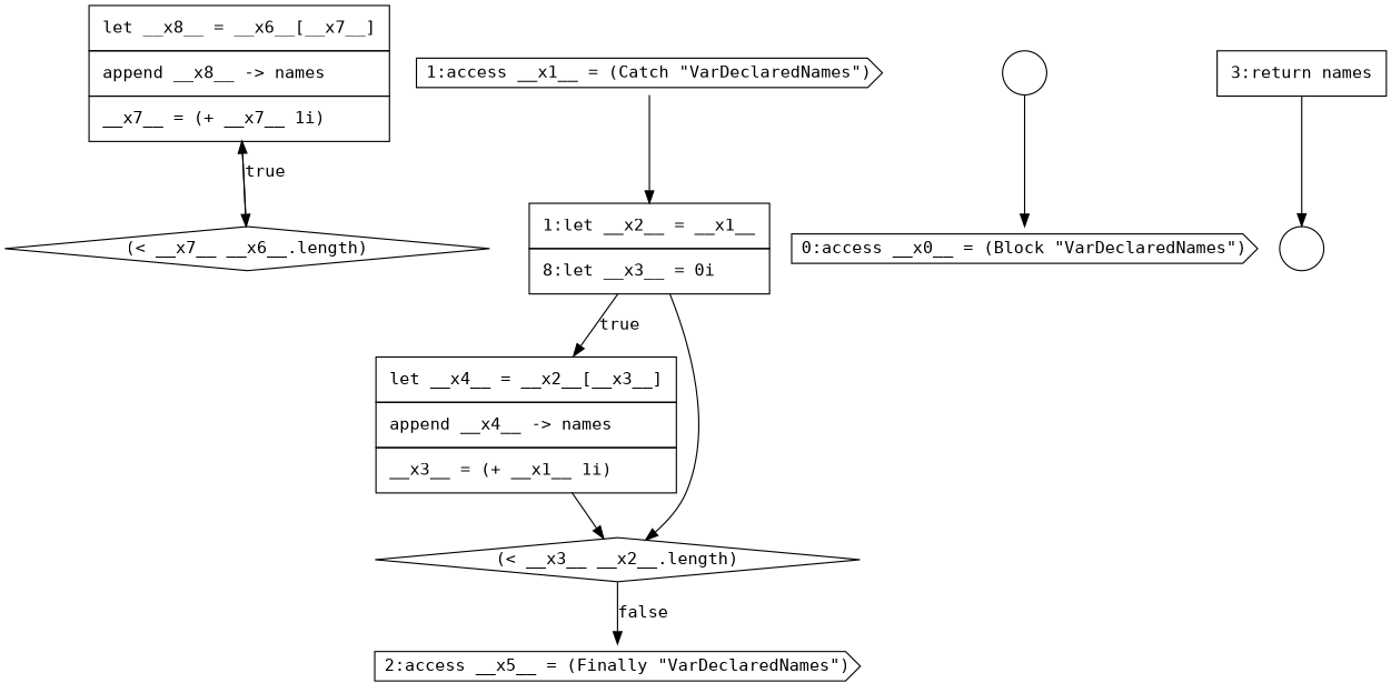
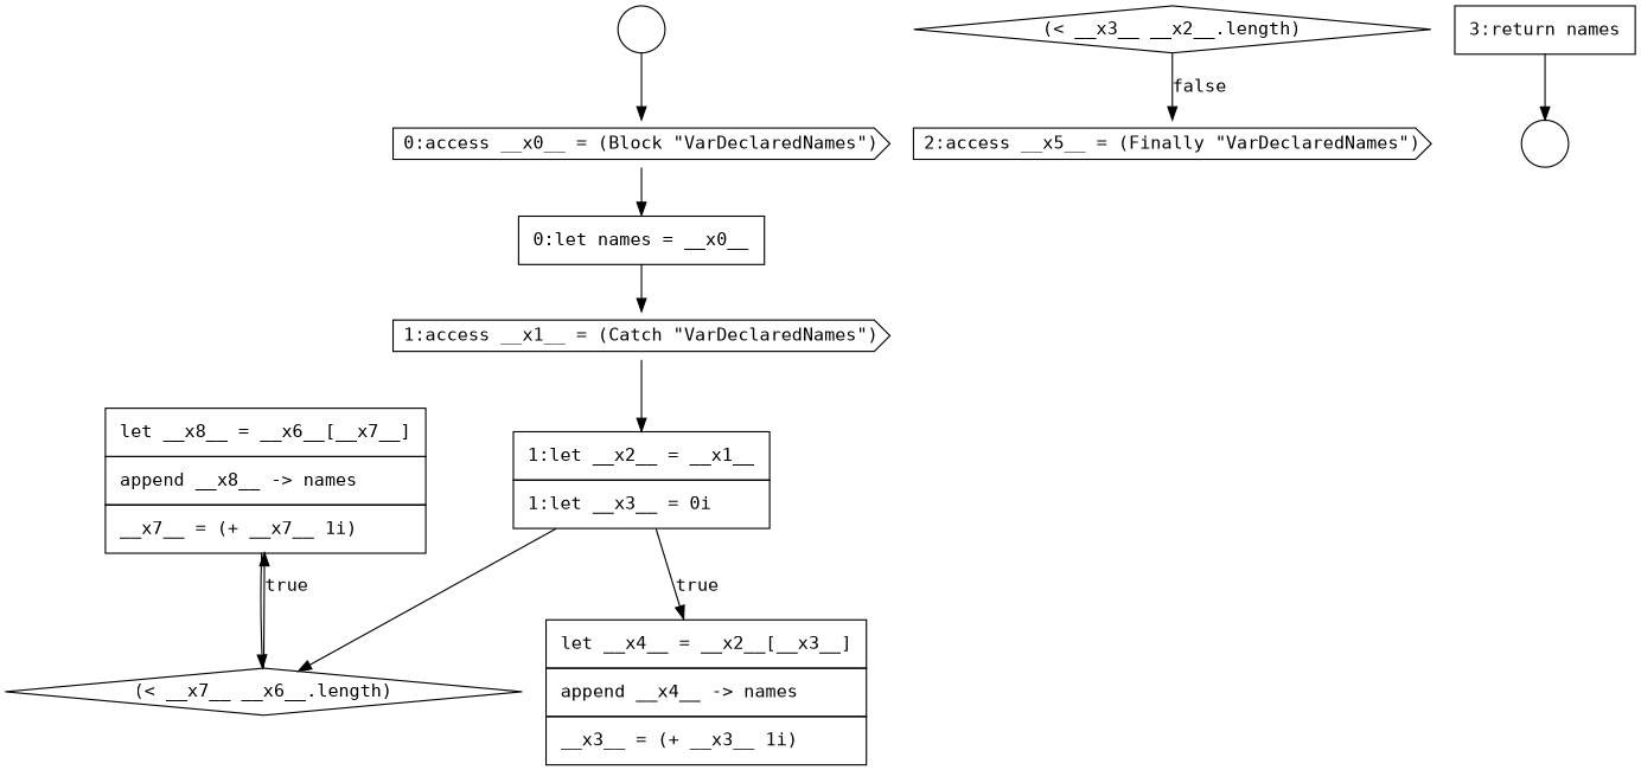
  digraph {
    fontname="DejaVu Sans Mono"
    node [color=black fillcolor=white fontname="DejaVu Sans Mono" shape=none style=filled]
    edge [color=black fontname="DejaVu Sans Mono"]
    n1 [label=<<font color="black">     <table border="0" cellborder="1" cellspacing="0" cellpadding="10">       <tr><td align="left">let __x8__ = __x6__[__x7__]</td></tr>       <tr><td align="left">append __x8__ -&gt; names</td></tr>       <tr><td align="left">__x7__ = (+ __x7__ 1i)</td></tr>     </table>   </font>> margin=0]
    n2 [label=<<font color="black">(&lt; __x7__ __x6__.length)</font>> shape=diamond]
-   n3 [label=<<font color="black">     <table border="0" cellborder="1" cellspacing="0" cellpadding="10">       <tr><td align="left">let __x4__ = __x2__[__x3__]</td></tr>       <tr><td align="left">append __x4__ -&gt; names</td></tr>       <tr><td align="left">__x3__ = (+ __x1__ 1i)</td></tr>     </table>   </font>> margin=0]
+   n3 [label=<<font color="black">     <table border="0" cellborder="1" cellspacing="0" cellpadding="10">       <tr><td align="left">let __x4__ = __x2__[__x3__]</td></tr>       <tr><td align="left">append __x4__ -&gt; names</td></tr>       <tr><td align="left">__x3__ = (+ __x3__ 1i)</td></tr>     </table>   </font>> margin=0]
    n4 [label=<<font color="black">(&lt; __x3__ __x2__.length)</font>> shape=diamond]
    n5 [label=<<font color="black">2:access __x5__ = (Finally &quot;VarDeclaredNames&quot;)</font>> shape=cds]
+   n6 [label=<<font color="black">     <table border="0" cellborder="1" cellspacing="0" cellpadding="10">       <tr><td align="left">0:let names = __x0__</td></tr>     </table>   </font>> margin=0]
    n7 [label=<<font color="black">1:access __x1__ = (Catch &quot;VarDeclaredNames&quot;)</font>> shape=cds]
-   n8 [label=<<font color="black">     <table border="0" cellborder="1" cellspacing="0" cellpadding="10">       <tr><td align="left">1:let __x2__ = __x1__</td></tr>       <tr><td align="left">8:let __x3__ = 0i</td></tr>     </table>   </font>> margin=0]
+   n8 [label=<<font color="black">     <table border="0" cellborder="1" cellspacing="0" cellpadding="10">       <tr><td align="left">1:let __x2__ = __x1__</td></tr>       <tr><td align="left">1:let __x3__ = 0i</td></tr>     </table>   </font>> margin=0]
    n9 [label=<<font color="black">0:access __x0__ = (Block &quot;VarDeclaredNames&quot;)</font>> shape=cds]
    n10 [label=" " shape=circle]
    n11 [label=<<font color="black">     <table border="0" cellborder="1" cellspacing="0" cellpadding="10">       <tr><td align="left">3:return names</td></tr>     </table>   </font>> margin=0]
    n12 [label=" " shape=circle]
    n1 -> n2
    n2 -> n1 [label=<<font color="black">true</font>>]
-   n3 -> n4
    n4 -> n5 [label=<<font color="black">false</font>>]
+   n6 -> n7
    n7 -> n8
    n8 -> n3 [label=<<font color="black">true</font>>]
-   n8 -> n4
+   n8 -> n2
+   n9 -> n6
    n11 -> n10
    n12 -> n9
  }
